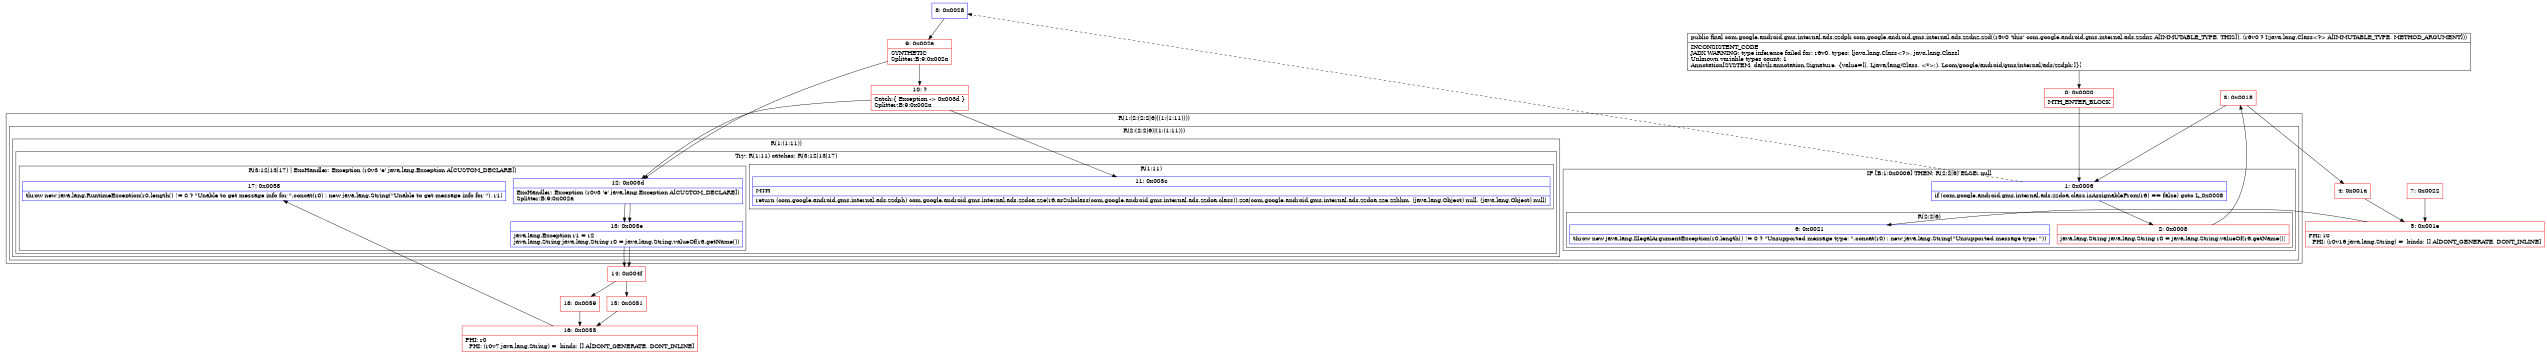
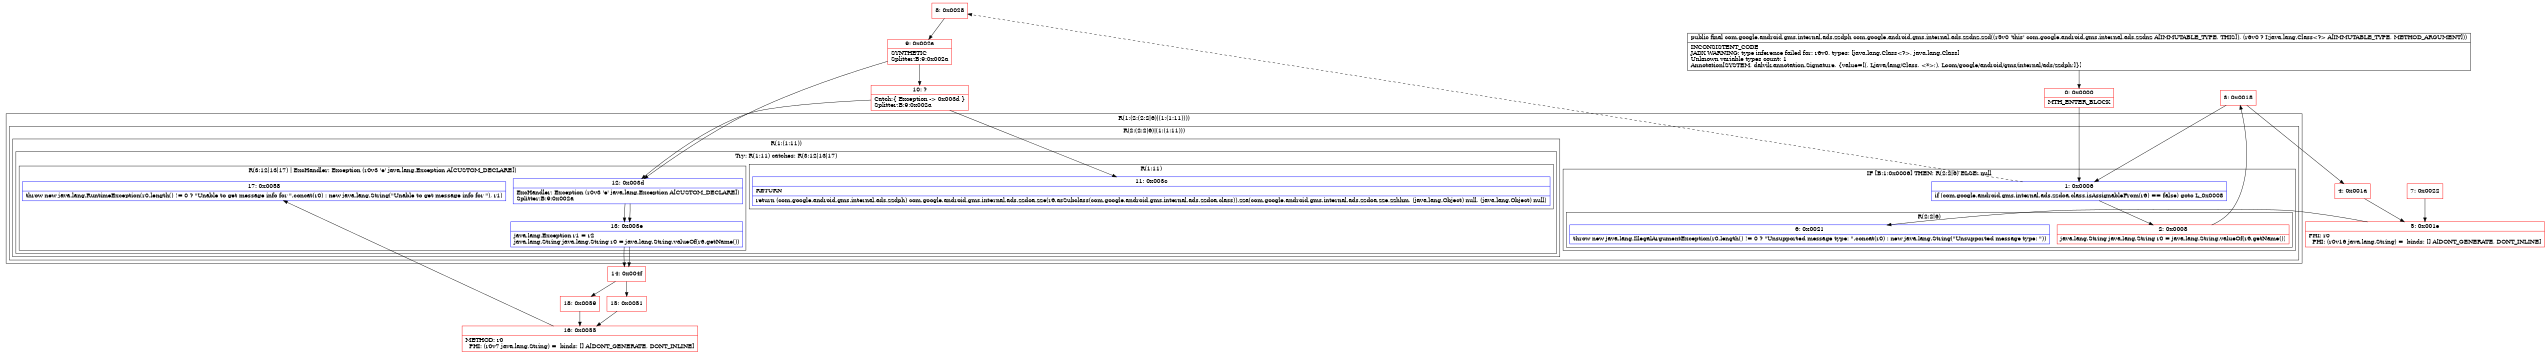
  digraph {
    node [color=red shape=record]
    n1 [label="{2\:\ 0x0008|java.lang.String java.lang.String r0 = java.lang.String.valueOf(r6.getName())\l}"]
    n2 [color=blue label="{6\:\ 0x0021|throw new java.lang.IllegalArgumentException(r0.length() != 0 ? \"Unsupported message type: \".concat(r0) : new java.lang.String(\"Unsupported message type: \"))\l}"]
    n3 [color=blue label="{1\:\ 0x0006|if (com.google.android.gms.internal.ads.zzdoa.class.isAssignableFrom(r6) == false) goto L_0x0008\l}"]
-   n4 [color=blue label="{11\:\ 0x003c|MTH\l|return (com.google.android.gms.internal.ads.zzdph) com.google.android.gms.internal.ads.zzdoa.zze(r6.asSubclass(com.google.android.gms.internal.ads.zzdoa.class)).zza(com.google.android.gms.internal.ads.zzdoa.zze.zzhhm, (java.lang.Object) null, (java.lang.Object) null)\l}"]
+   n4 [color=blue label="{11\:\ 0x003c|RETURN\l|return (com.google.android.gms.internal.ads.zzdph) com.google.android.gms.internal.ads.zzdoa.zze(r6.asSubclass(com.google.android.gms.internal.ads.zzdoa.class)).zza(com.google.android.gms.internal.ads.zzdoa.zze.zzhhm, (java.lang.Object) null, (java.lang.Object) null)\l}"]
    n5 [color=blue label="{12\:\ 0x003d|ExcHandler: Exception (r0v3 'e' java.lang.Exception A[CUSTOM_DECLARE])\lSplitter:B:9:0x002a\l}"]
    n6 [color=blue label="{13\:\ 0x003e|java.lang.Exception r1 = r2\ljava.lang.String java.lang.String r0 = java.lang.String.valueOf(r6.getName())\l}"]
    n7 [color=blue label="{17\:\ 0x0058|throw new java.lang.RuntimeException(r0.length() != 0 ? \"Unable to get message info for \".concat(r0) : new java.lang.String(\"Unable to get message info for \"), r1)\l}"]
    n8 [label="{3\:\ 0x0018}"]
-   n9 [color=blue label="{8\:\ 0x0028}"]
+   n9 [label="{8\:\ 0x0028}"]
    n10 [label="{14\:\ 0x004f}"]
    n11 [label="{9\:\ 0x002a|SYNTHETIC\lSplitter:B:9:0x002a\l}"]
    n12 [label="{4\:\ 0x001a}"]
    n13 [label="{15\:\ 0x0051}"]
    n14 [label="{18\:\ 0x0059}"]
    n15 [label="{0\:\ 0x0000|MTH_ENTER_BLOCK\l}"]
    n16 [label="{5\:\ 0x001e|PHI: r0 \l  PHI: (r0v16 java.lang.String) =  binds: [] A[DONT_GENERATE, DONT_INLINE]\l}"]
    n17 [label="{7\:\ 0x0022}"]
    n18 [label="{10\:\ ?|Catch:\{ Exception \-\> 0x003d \}\lSplitter:B:9:0x002a\l}"]
-   n19 [label="{16\:\ 0x0055|PHI: r0 \l  PHI: (r0v7 java.lang.String) =  binds: [] A[DONT_GENERATE, DONT_INLINE]\l}"]
+   n19 [label="{16\:\ 0x0055|METHOD: r0 \l  PHI: (r0v7 java.lang.String) =  binds: [] A[DONT_GENERATE, DONT_INLINE]\l}"]
    n20 [label="{public final com.google.android.gms.internal.ads.zzdph com.google.android.gms.internal.ads.zzdnz.zzd((r5v0 'this' com.google.android.gms.internal.ads.zzdnz A[IMMUTABLE_TYPE, THIS]), (r6v0 ? I:java.lang.Class\<?\> A[IMMUTABLE_TYPE, METHOD_ARGUMENT]))  | INCONSISTENT_CODE\lJADX WARNING: type inference failed for: r6v0, types: [java.lang.Class\<?\>, java.lang.Class]\lUnknown variable types count: 1\lAnnotation[SYSTEM, dalvik.annotation.Signature, \{value=[(, Ljava\/lang\/Class, \<*\>;), Lcom\/google\/android\/gms\/internal\/ads\/zzdph;]\}]\l}" color=""]
    subgraph cluster_1 {
      label="R(1:(2:(2:2|6)|(1:(1:11))))"
      subgraph cluster_2 {
        label="R(2:(2:2|6)|(1:(1:11)))"
        subgraph cluster_3 {
          label="IF [B:1:0x0006] THEN: R(2:2|6) ELSE: null"
          n3
          subgraph cluster_4 {
            label="R(2:2|6)"
            n1
            n2
          }
        }
        subgraph cluster_5 {
          label="R(1:(1:11))"
          subgraph cluster_6 {
            label="Try: R(1:11) catches: R(3:12|13|17)"
            subgraph cluster_7 {
              label="R(1:11)"
              n4
            }
            subgraph cluster_8 {
              label="R(3:12|13|17) | ExcHandler: Exception (r0v3 'e' java.lang.Exception A[CUSTOM_DECLARE])\l"
              n5
              n6
              n7
            }
          }
        }
      }
    }
    subgraph cluster_9 {
      label="R(3:12|13|17) | ExcHandler: Exception (r0v3 'e' java.lang.Exception A[CUSTOM_DECLARE])\l"
    }
    n1 -> n8
    n3 -> n1
    n3 -> n9 [style=dashed]
    n5 -> n6
    n5 -> n6
    n6 -> n10
    n6 -> n10
    n8 -> n3
    n8 -> n12
    n9 -> n11
    n10 -> n13
    n10 -> n14
    n11 -> n5
    n11 -> n18
    n12 -> n16
    n13 -> n19
    n14 -> n19
    n15 -> n3
    n16 -> n2
    n17 -> n16
    n18 -> n4
    n18 -> n5
    n19 -> n7
    n20 -> n15
  }
